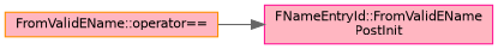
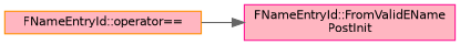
  digraph {
    rankdir=RL
    node [fillcolor=lightpink fontname=Helvetica fontsize=10 shape=box style=filled]
    n1 [color=deeppink fontcolor=black height=0.2 label="FNameEntryId::FromValidEName\lPostInit" width=0.4]
-   n2 [color=darkorange height=0.2 label="FromValidEName::operator==" width=0.4]
+   n2 [color=darkorange height=0.2 label="FNameEntryId::operator==" width=0.4]
    n1 -> n2 [color=gray40 dir=back fontname=Helvetica fontsize=10 labelfontname=Helvetica labelfontsize=10 style=solid]
  }
